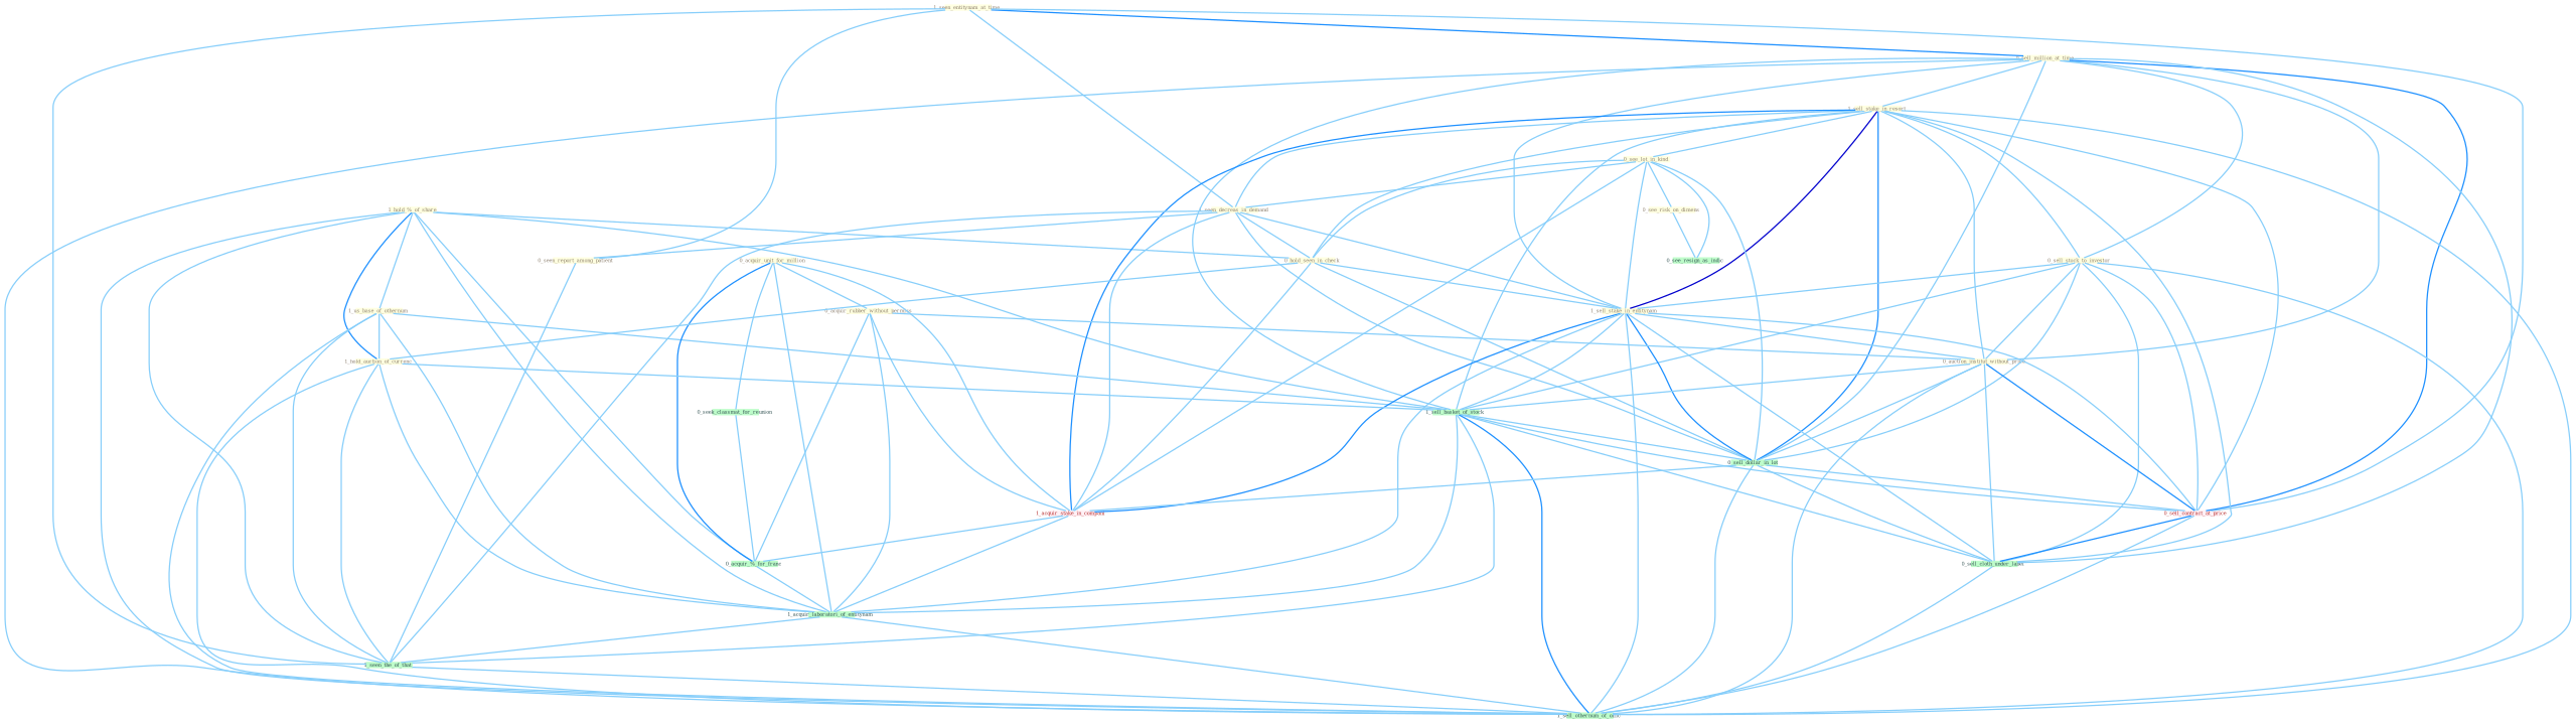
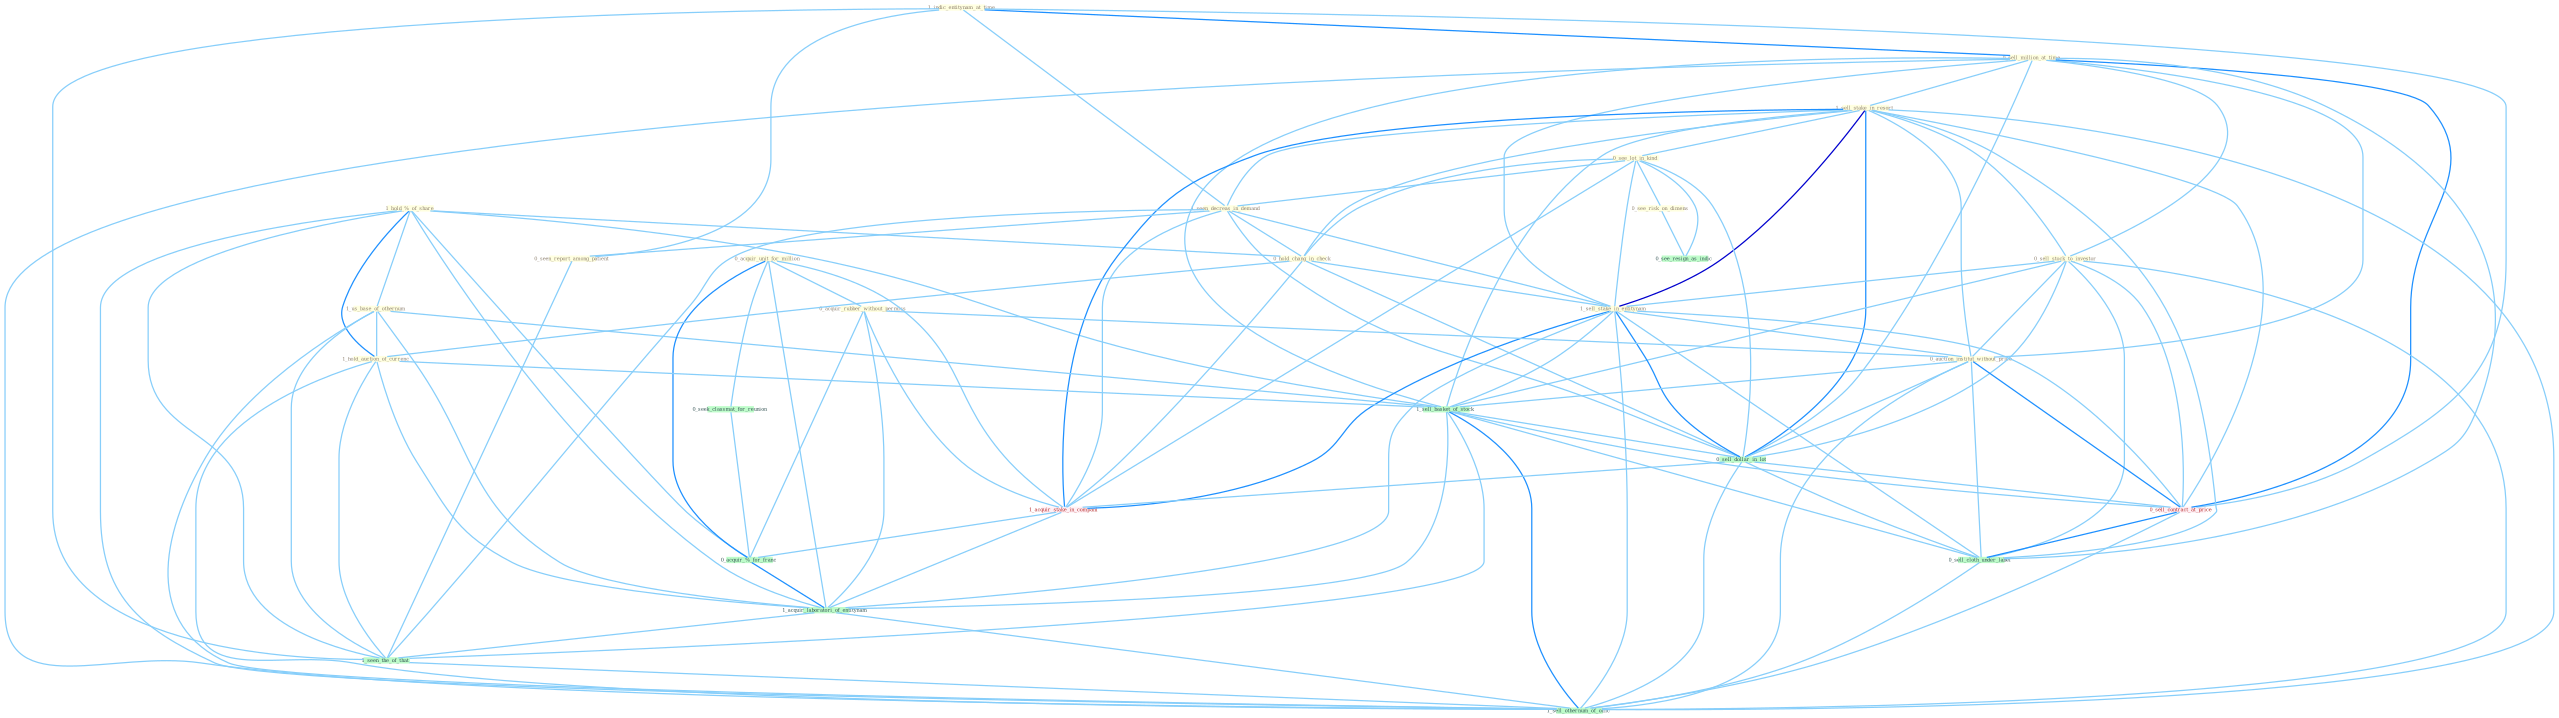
  graph {
    node [color="#ffffe0" fixedsize=true fontcolor="#8b7d6b" fontsize=4 shape=polygon style=filled]
    edge [color="#87cefa" w=1]
-   "1_seen_entitynam_at_time " [height=.06 width=.5]
+   "1_seen_entitynam_at_time " [height=.06 width=.5 label="1_indic_entitynam_at_time"]
    "0_sell_million_at_time " [height=.06 width=.5]
    "1_hold_%_of_share " [height=.06 width=.5]
    "1_sell_stake_in_resort " [height=.06 width=.5]
    "0_see_lot_in_kind " [height=.06 width=.5]
    "0_sell_stock_to_investor " [height=.06 width=.5]
    "1_us_base_of_othernum " [height=.06 width=.5]
    "1_seen_decreas_in_demand " [height=.06 width=.5]
    "0_acquir_unit_for_million " [height=.06 width=.5]
-   "0_hold_chang_in_check " [height=.06 width=.5 label="0_hold_seen_in_check"]
+   "0_hold_chang_in_check " [height=.06 width=.5]
    "0_see_risk_on_dimens " [height=.06 width=.5]
    "1_sell_stake_in_entitynam " [height=.06 width=.5]
    "0_acquir_rubber_without_permiss " [height=.06 width=.5]
    "0_seen_report_among_patient " [height=.06 width=.5]
    n15 [height=.06 label="0_auction_institut_without_price" width=.5]
    "1_hold_auction_of_currenc " [height=.06 width=.5]
    "1_acquir_stake_in_compani " [color="#fff0f5" fontcolor="#b22222" height=.06 width=.5]
    "0_sell_contract_at_price " [color="#fff0f5" fontcolor="#b22222" height=.06 width=.5]
    "1_seen_the_of_that " [color="#BDFCC9" fontcolor="#2f4f4f" height=.06 width=.5]
    "1_sell_basket_of_stock " [color="#BDFCC9" fontcolor="#2f4f4f" height=.06 width=.5]
    "0_sell_dollar_in_lot " [color="#BDFCC9" fontcolor="#2f4f4f" height=.06 width=.5]
    "0_sell_cloth_under_label " [color="#BDFCC9" fontcolor="#2f4f4f" height=.06 width=.5]
    "1_sell_othernum_of_offic " [color="#BDFCC9" fontcolor="#2f4f4f" height=.06 width=.5]
    "0_acquir_%_for_franc " [color="#BDFCC9" fontcolor="#2f4f4f" height=.06 width=.5]
    "1_acquir_laboratori_of_entitynam " [color="#BDFCC9" fontcolor="#2f4f4f" height=.06 width=.5]
    "0_see_resign_as_indic " [color="#BDFCC9" fontcolor="#2f4f4f" height=.06 width=.5]
    "0_seek_classmat_for_reunion " [color="#BDFCC9" fontcolor="#2f4f4f" height=.06 width=.5]
    subgraph sub_1 {
      "1_seen_entitynam_at_time "
      "0_sell_million_at_time "
      "1_hold_%_of_share "
      "1_sell_stake_in_resort "
      "0_see_lot_in_kind "
      "0_sell_stock_to_investor "
      "1_us_base_of_othernum "
      "1_seen_decreas_in_demand "
      "0_acquir_unit_for_million "
      "0_hold_chang_in_check "
      "0_see_risk_on_dimens "
      "1_sell_stake_in_entitynam "
      "0_acquir_rubber_without_permiss "
      "0_seen_report_among_patient "
      n15
      "1_hold_auction_of_currenc "
    }
    subgraph sub_2 {
      "1_acquir_stake_in_compani "
      "0_sell_contract_at_price "
    }
    "1_seen_entitynam_at_time " -- "0_sell_million_at_time " [color="#1e90ff" w=2]
    "1_seen_entitynam_at_time " -- "1_seen_decreas_in_demand "
    "1_seen_entitynam_at_time " -- "0_seen_report_among_patient "
    "1_seen_entitynam_at_time " -- "0_sell_contract_at_price "
    "1_seen_entitynam_at_time " -- "1_seen_the_of_that "
    "0_sell_million_at_time " -- "1_sell_stake_in_resort "
    "0_sell_million_at_time " -- "0_sell_stock_to_investor "
    "0_sell_million_at_time " -- "1_sell_stake_in_entitynam "
    "0_sell_million_at_time " -- n15
    "0_sell_million_at_time " -- "0_sell_contract_at_price " [color="#1e90ff" w=2]
    "0_sell_million_at_time " -- "1_sell_basket_of_stock "
    "0_sell_million_at_time " -- "0_sell_dollar_in_lot "
    "0_sell_million_at_time " -- "0_sell_cloth_under_label "
    "0_sell_million_at_time " -- "1_sell_othernum_of_offic "
    "1_hold_%_of_share " -- "1_us_base_of_othernum "
    "1_hold_%_of_share " -- "0_hold_chang_in_check "
    "1_hold_%_of_share " -- "1_hold_auction_of_currenc " [color="#1e90ff" w=2]
    "1_hold_%_of_share " -- "1_seen_the_of_that "
    "1_hold_%_of_share " -- "1_sell_basket_of_stock "
    "1_hold_%_of_share " -- "1_sell_othernum_of_offic "
    "1_hold_%_of_share " -- "0_acquir_%_for_franc "
    "1_hold_%_of_share " -- "1_acquir_laboratori_of_entitynam "
    "1_sell_stake_in_resort " -- "0_see_lot_in_kind "
    "1_sell_stake_in_resort " -- "0_sell_stock_to_investor "
    "1_sell_stake_in_resort " -- "1_seen_decreas_in_demand "
    "1_sell_stake_in_resort " -- "0_hold_chang_in_check "
    "1_sell_stake_in_resort " -- "1_sell_stake_in_entitynam " [color="#0000cd" w=3]
    "1_sell_stake_in_resort " -- n15
    "1_sell_stake_in_resort " -- "1_acquir_stake_in_compani " [color="#1e90ff" w=2]
    "1_sell_stake_in_resort " -- "0_sell_contract_at_price "
    "1_sell_stake_in_resort " -- "1_sell_basket_of_stock "
    "1_sell_stake_in_resort " -- "0_sell_dollar_in_lot " [color="#1e90ff" w=2]
    "1_sell_stake_in_resort " -- "0_sell_cloth_under_label "
    "1_sell_stake_in_resort " -- "1_sell_othernum_of_offic "
    "0_see_lot_in_kind " -- "1_seen_decreas_in_demand "
    "0_see_lot_in_kind " -- "0_hold_chang_in_check "
    "0_see_lot_in_kind " -- "0_see_risk_on_dimens "
    "0_see_lot_in_kind " -- "1_sell_stake_in_entitynam "
    "0_see_lot_in_kind " -- "1_acquir_stake_in_compani "
    "0_see_lot_in_kind " -- "0_sell_dollar_in_lot "
    "0_see_lot_in_kind " -- "0_see_resign_as_indic "
    "0_sell_stock_to_investor " -- "1_sell_stake_in_entitynam "
    "0_sell_stock_to_investor " -- n15
    "0_sell_stock_to_investor " -- "0_sell_contract_at_price "
    "0_sell_stock_to_investor " -- "1_sell_basket_of_stock "
    "0_sell_stock_to_investor " -- "0_sell_dollar_in_lot "
    "0_sell_stock_to_investor " -- "0_sell_cloth_under_label "
    "0_sell_stock_to_investor " -- "1_sell_othernum_of_offic "
    "1_us_base_of_othernum " -- "1_hold_auction_of_currenc "
    "1_us_base_of_othernum " -- "1_seen_the_of_that "
    "1_us_base_of_othernum " -- "1_sell_basket_of_stock "
    "1_us_base_of_othernum " -- "1_sell_othernum_of_offic "
    "1_us_base_of_othernum " -- "1_acquir_laboratori_of_entitynam "
    "1_seen_decreas_in_demand " -- "0_hold_chang_in_check "
    "1_seen_decreas_in_demand " -- "1_sell_stake_in_entitynam "
    "1_seen_decreas_in_demand " -- "0_seen_report_among_patient "
    "1_seen_decreas_in_demand " -- "1_acquir_stake_in_compani "
    "1_seen_decreas_in_demand " -- "1_seen_the_of_that "
    "1_seen_decreas_in_demand " -- "0_sell_dollar_in_lot "
    "0_acquir_unit_for_million " -- "0_acquir_rubber_without_permiss "
    "0_acquir_unit_for_million " -- "1_acquir_stake_in_compani "
    "0_acquir_unit_for_million " -- "0_acquir_%_for_franc " [color="#1e90ff" w=2]
    "0_acquir_unit_for_million " -- "1_acquir_laboratori_of_entitynam "
    "0_acquir_unit_for_million " -- "0_seek_classmat_for_reunion "
    "0_hold_chang_in_check " -- "1_sell_stake_in_entitynam "
    "0_hold_chang_in_check " -- "1_hold_auction_of_currenc "
    "0_hold_chang_in_check " -- "1_acquir_stake_in_compani "
    "0_hold_chang_in_check " -- "0_sell_dollar_in_lot "
    "0_see_risk_on_dimens " -- "0_see_resign_as_indic "
    "1_sell_stake_in_entitynam " -- n15
    "1_sell_stake_in_entitynam " -- "1_acquir_stake_in_compani " [color="#1e90ff" w=2]
    "1_sell_stake_in_entitynam " -- "0_sell_contract_at_price "
    "1_sell_stake_in_entitynam " -- "1_sell_basket_of_stock "
    "1_sell_stake_in_entitynam " -- "0_sell_dollar_in_lot " [color="#1e90ff" w=2]
    "1_sell_stake_in_entitynam " -- "0_sell_cloth_under_label "
    "1_sell_stake_in_entitynam " -- "1_sell_othernum_of_offic "
    "1_sell_stake_in_entitynam " -- "1_acquir_laboratori_of_entitynam "
    "0_acquir_rubber_without_permiss " -- n15
    "0_acquir_rubber_without_permiss " -- "1_acquir_stake_in_compani "
    "0_acquir_rubber_without_permiss " -- "0_acquir_%_for_franc "
    "0_acquir_rubber_without_permiss " -- "1_acquir_laboratori_of_entitynam "
    "0_seen_report_among_patient " -- "1_seen_the_of_that "
    n15 -- "0_sell_contract_at_price " [color="#1e90ff" w=2]
    n15 -- "1_sell_basket_of_stock "
    n15 -- "0_sell_dollar_in_lot "
    n15 -- "0_sell_cloth_under_label "
    n15 -- "1_sell_othernum_of_offic "
    "1_hold_auction_of_currenc " -- "1_seen_the_of_that "
    "1_hold_auction_of_currenc " -- "1_sell_basket_of_stock "
    "1_hold_auction_of_currenc " -- "1_sell_othernum_of_offic "
    "1_hold_auction_of_currenc " -- "1_acquir_laboratori_of_entitynam "
    "1_acquir_stake_in_compani " -- "0_acquir_%_for_franc "
    "1_acquir_stake_in_compani " -- "1_acquir_laboratori_of_entitynam "
    "0_sell_contract_at_price " -- "0_sell_cloth_under_label " [color="#1e90ff"]
    "0_sell_contract_at_price " -- "1_sell_othernum_of_offic "
    "1_seen_the_of_that " -- "1_sell_othernum_of_offic "
    "1_sell_basket_of_stock " -- "0_sell_contract_at_price "
    "1_sell_basket_of_stock " -- "1_seen_the_of_that "
    "1_sell_basket_of_stock " -- "0_sell_dollar_in_lot "
    "1_sell_basket_of_stock " -- "0_sell_cloth_under_label "
    "1_sell_basket_of_stock " -- "1_sell_othernum_of_offic " [color="#1e90ff" w=2]
    "1_sell_basket_of_stock " -- "1_acquir_laboratori_of_entitynam "
    "0_sell_dollar_in_lot " -- "1_acquir_stake_in_compani "
    "0_sell_dollar_in_lot " -- "0_sell_contract_at_price "
    "0_sell_dollar_in_lot " -- "0_sell_cloth_under_label "
    "0_sell_dollar_in_lot " -- "1_sell_othernum_of_offic "
    "0_sell_cloth_under_label " -- "1_sell_othernum_of_offic "
-   "0_acquir_%_for_franc " -- "1_acquir_laboratori_of_entitynam "
+   "0_acquir_%_for_franc " -- "1_acquir_laboratori_of_entitynam " [color="#1e90ff"]
    "1_acquir_laboratori_of_entitynam " -- "1_seen_the_of_that "
    "1_acquir_laboratori_of_entitynam " -- "1_sell_othernum_of_offic "
    "0_seek_classmat_for_reunion " -- "0_acquir_%_for_franc "
  }
